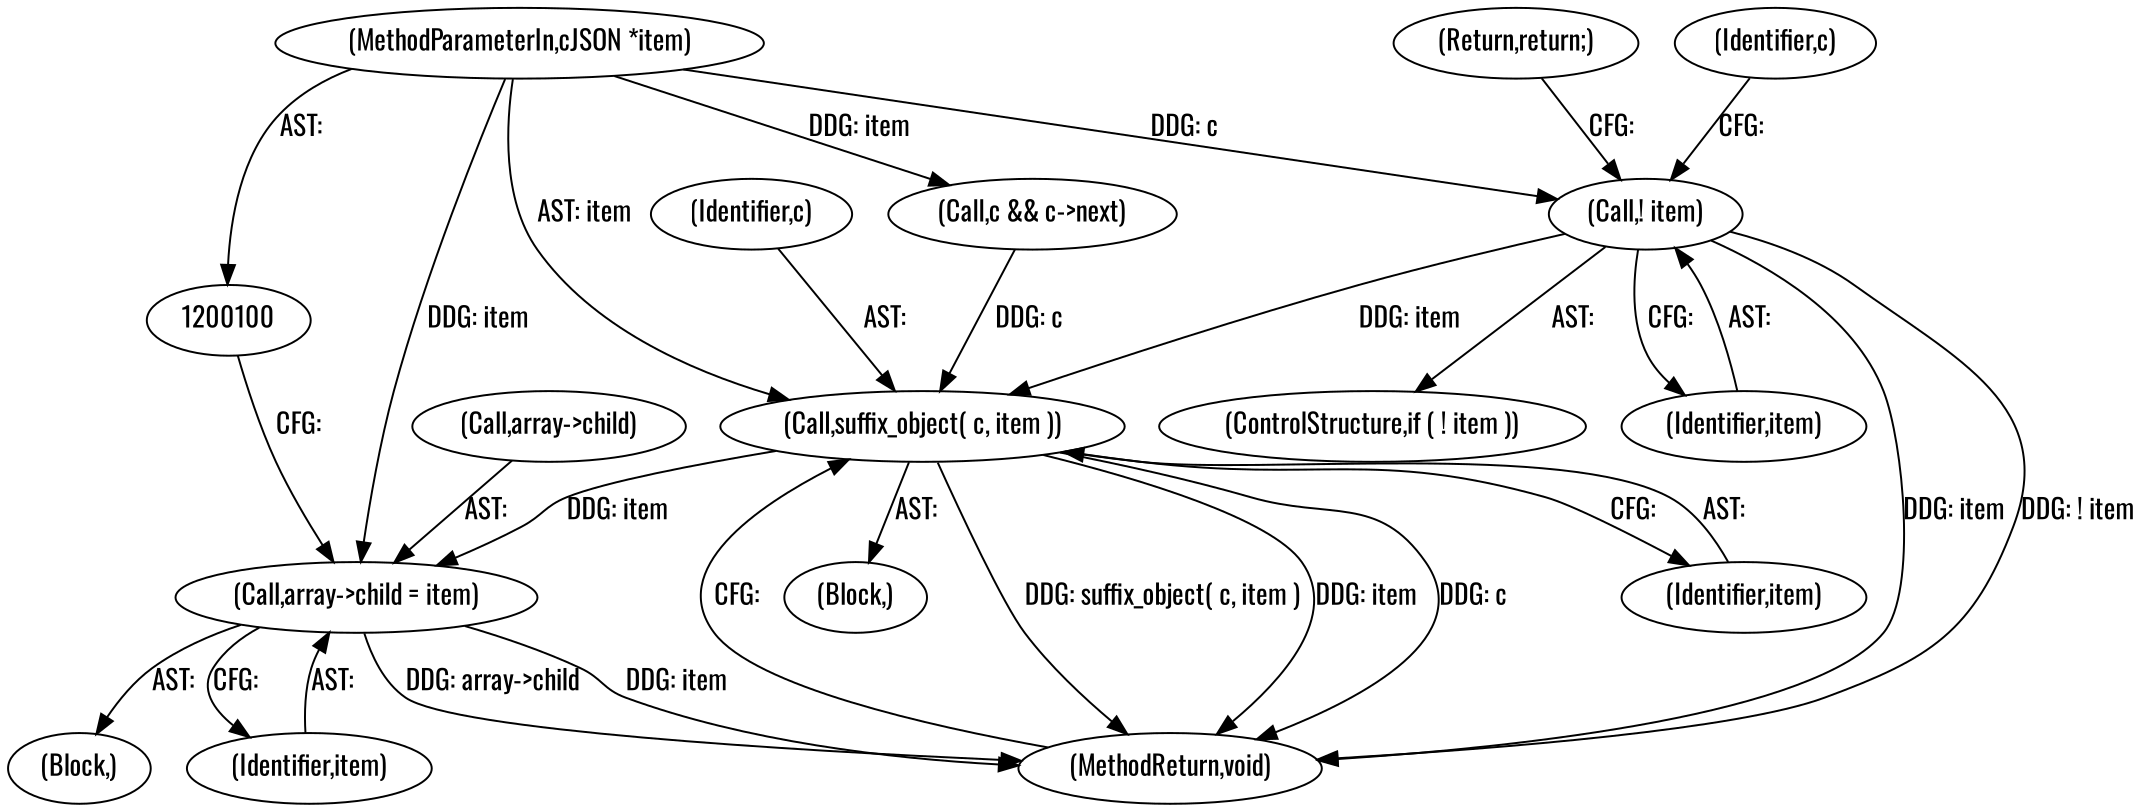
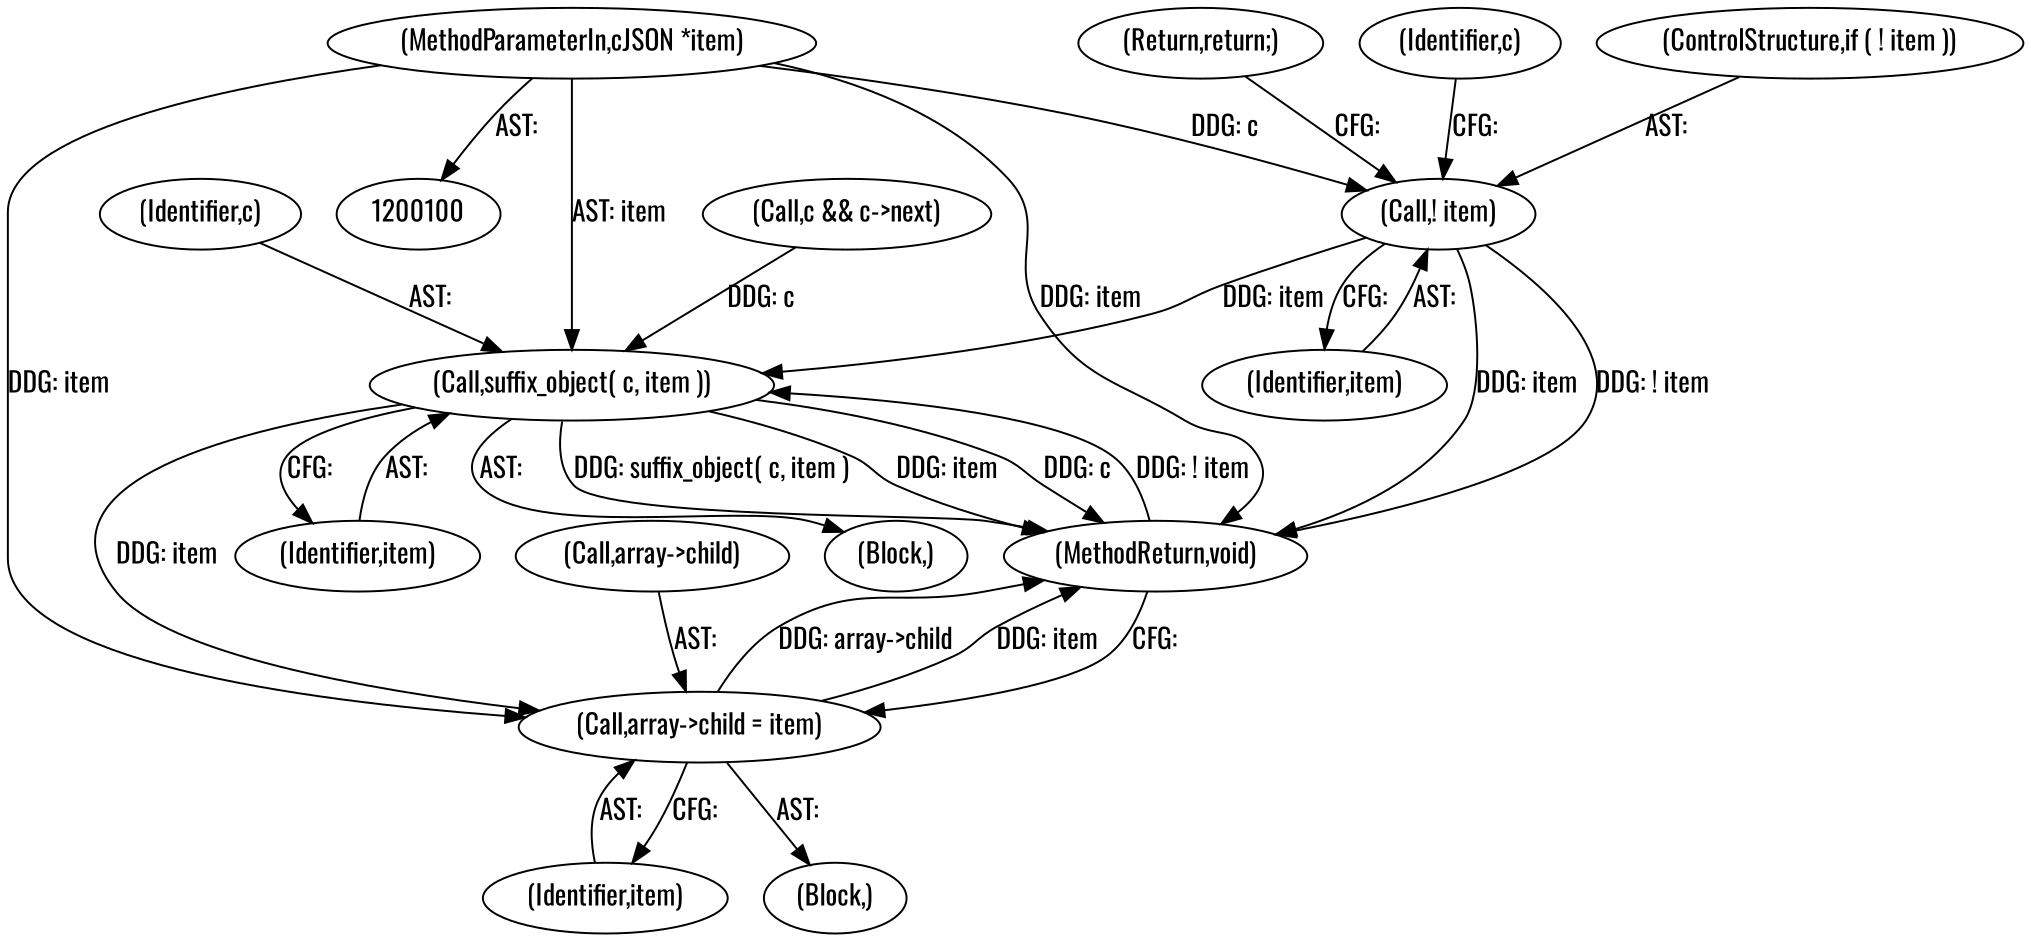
  digraph {
    fontname=Oswald
    node [fontname=Oswald]
    edge [fontname=Oswald]
    n1 [label="(Call,! item)"]
    n2 [label="(Call,suffix_object( c, item ))"]
    n3 [label="(ControlStructure,if ( ! item ))"]
    n4 [label="(Identifier,item)"]
    n5 [label="(MethodReturn,void)"]
    n6 [label="(Call,array->child = item)"]
    n7 [label="(Identifier,item)"]
    n8 [label="(Block,)"]
    n9 [label="(Identifier,item)"]
    n10 [label="(Block,)"]
    n11 [label="(MethodParameterIn,cJSON *item)"]
    n12 [label=1200100]
    n13 [label="(Return,return;)"]
    n14 [label="(Identifier,c)"]
    n15 [label="(Identifier,c)"]
    n16 [label="(Call,array->child)"]
    n17 [label="(Call,c && c->next)"]
    n1 -> n2 [label="DDG: item"]
-   n1 -> n3 [label="AST: "]
+   n3 -> n1 [label="AST: "]
    n1 -> n4 [label="CFG: "]
    n1 -> n5 [label="DDG: item"]
    n1 -> n5 [label="DDG: ! item"]
    n2 -> n5 [label="DDG: suffix_object( c, item )"]
    n2 -> n5 [label="DDG: item"]
    n2 -> n5 [label="DDG: c"]
    n2 -> n6 [label="DDG: item"]
    n2 -> n9 [label="CFG: "]
    n2 -> n10 [label="AST: "]
    n4 -> n1 [label="AST: "]
-   n5 -> n2 [label="CFG: "]
-   n12 -> n6 [label="CFG: "]
+   n5 -> n2 [label="DDG: ! item"]
+   n5 -> n6 [label="CFG: "]
    n6 -> n5 [label="DDG: array->child"]
    n6 -> n5 [label="DDG: item"]
    n6 -> n7 [label="CFG: "]
    n6 -> n8 [label="AST: "]
    n7 -> n6 [label="AST: "]
    n9 -> n2 [label="AST: "]
    n11 -> n1 [label="DDG: c"]
    n11 -> n2 [label="AST: item"]
-   n11 -> n17 [label="DDG: item"]
+   n11 -> n5 [label="DDG: item"]
    n11 -> n6 [label="DDG: item"]
    n11 -> n12 [label="AST: "]
    n13 -> n1 [label="CFG: "]
    n14 -> n1 [label="CFG: "]
    n15 -> n2 [label="AST: "]
    n16 -> n6 [label="AST: "]
    n17 -> n2 [label="DDG: c"]
  }
